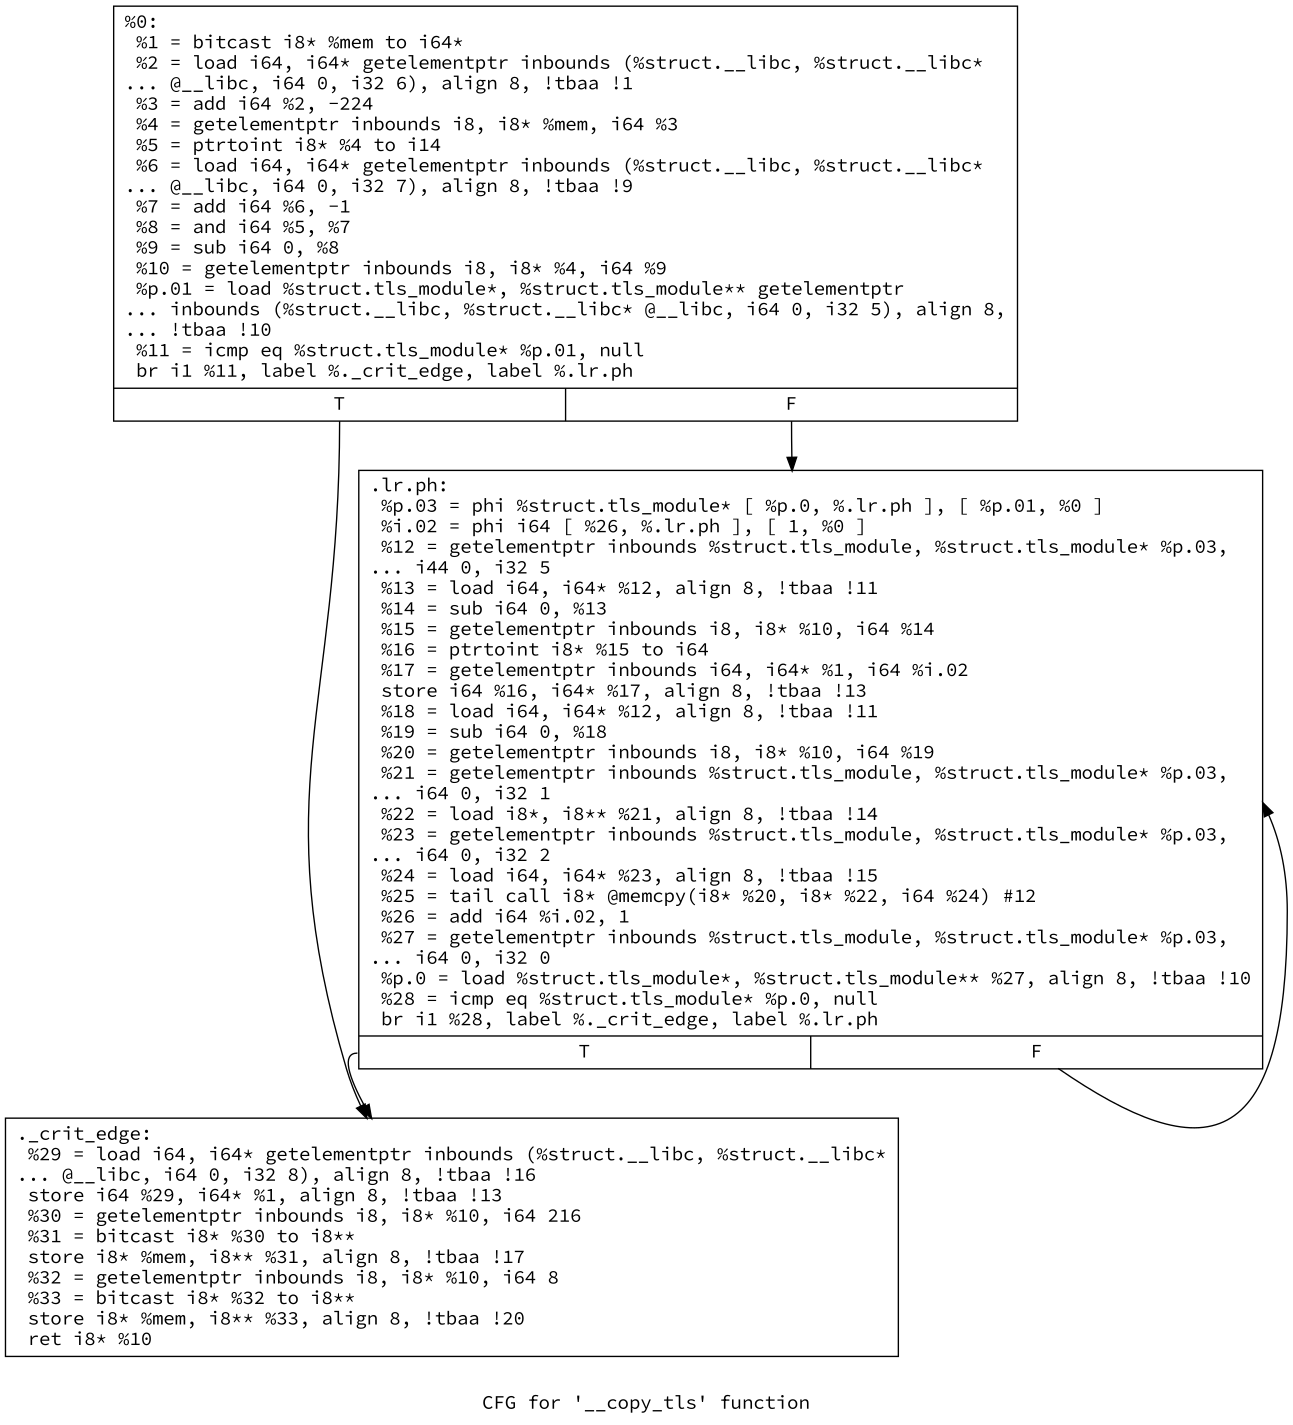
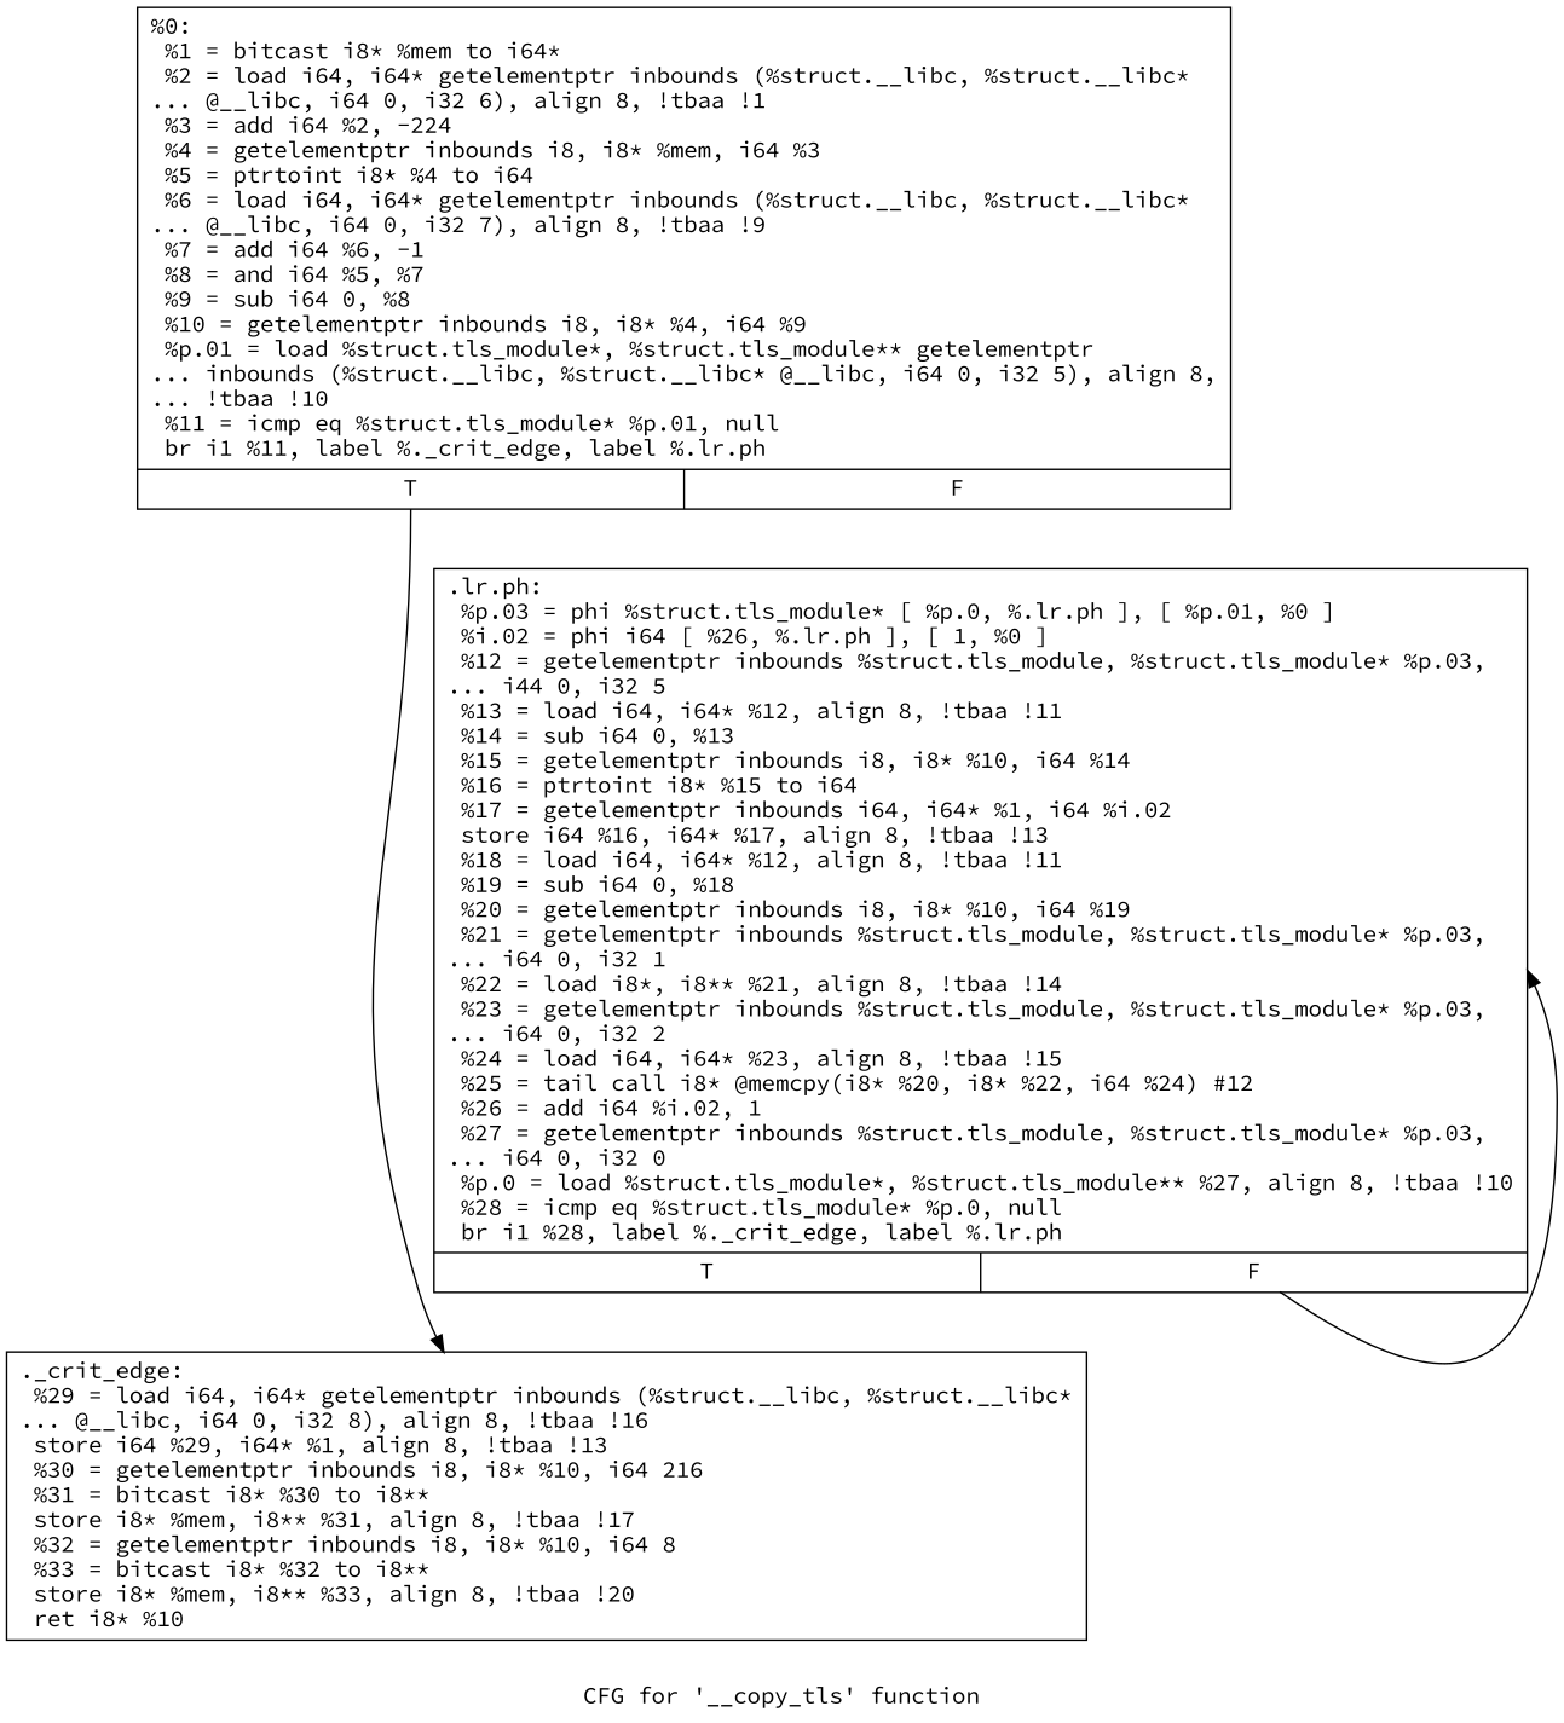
  digraph {
    fontname="Source Code Pro"
    label="CFG for '__copy_tls' function"
    node [fontname="Source Code Pro" shape=record]
    edge [fontname="Source Code Pro" tailport=s0]
-   n1 [label="{%0:\l  %1 = bitcast i8* %mem to i64*\l  %2 = load i64, i64* getelementptr inbounds (%struct.__libc, %struct.__libc*\l... @__libc, i64 0, i32 6), align 8, !tbaa !1\l  %3 = add i64 %2, -224\l  %4 = getelementptr inbounds i8, i8* %mem, i64 %3\l  %5 = ptrtoint i8* %4 to i14\l  %6 = load i64, i64* getelementptr inbounds (%struct.__libc, %struct.__libc*\l... @__libc, i64 0, i32 7), align 8, !tbaa !9\l  %7 = add i64 %6, -1\l  %8 = and i64 %5, %7\l  %9 = sub i64 0, %8\l  %10 = getelementptr inbounds i8, i8* %4, i64 %9\l  %p.01 = load %struct.tls_module*, %struct.tls_module** getelementptr\l... inbounds (%struct.__libc, %struct.__libc* @__libc, i64 0, i32 5), align 8,\l... !tbaa !10\l  %11 = icmp eq %struct.tls_module* %p.01, null\l  br i1 %11, label %._crit_edge, label %.lr.ph\l|{<s0>T|<s1>F}}"]
+   n1 [label="{%0:\l  %1 = bitcast i8* %mem to i64*\l  %2 = load i64, i64* getelementptr inbounds (%struct.__libc, %struct.__libc*\l... @__libc, i64 0, i32 6), align 8, !tbaa !1\l  %3 = add i64 %2, -224\l  %4 = getelementptr inbounds i8, i8* %mem, i64 %3\l  %5 = ptrtoint i8* %4 to i64\l  %6 = load i64, i64* getelementptr inbounds (%struct.__libc, %struct.__libc*\l... @__libc, i64 0, i32 7), align 8, !tbaa !9\l  %7 = add i64 %6, -1\l  %8 = and i64 %5, %7\l  %9 = sub i64 0, %8\l  %10 = getelementptr inbounds i8, i8* %4, i64 %9\l  %p.01 = load %struct.tls_module*, %struct.tls_module** getelementptr\l... inbounds (%struct.__libc, %struct.__libc* @__libc, i64 0, i32 5), align 8,\l... !tbaa !10\l  %11 = icmp eq %struct.tls_module* %p.01, null\l  br i1 %11, label %._crit_edge, label %.lr.ph\l|{<s0>T|<s1>F}}"]
    n2 [label="{._crit_edge:                                      \l  %29 = load i64, i64* getelementptr inbounds (%struct.__libc, %struct.__libc*\l... @__libc, i64 0, i32 8), align 8, !tbaa !16\l  store i64 %29, i64* %1, align 8, !tbaa !13\l  %30 = getelementptr inbounds i8, i8* %10, i64 216\l  %31 = bitcast i8* %30 to i8**\l  store i8* %mem, i8** %31, align 8, !tbaa !17\l  %32 = getelementptr inbounds i8, i8* %10, i64 8\l  %33 = bitcast i8* %32 to i8**\l  store i8* %mem, i8** %33, align 8, !tbaa !20\l  ret i8* %10\l}"]
    n3 [label="{.lr.ph:                                           \l  %p.03 = phi %struct.tls_module* [ %p.0, %.lr.ph ], [ %p.01, %0 ]\l  %i.02 = phi i64 [ %26, %.lr.ph ], [ 1, %0 ]\l  %12 = getelementptr inbounds %struct.tls_module, %struct.tls_module* %p.03,\l... i44 0, i32 5\l  %13 = load i64, i64* %12, align 8, !tbaa !11\l  %14 = sub i64 0, %13\l  %15 = getelementptr inbounds i8, i8* %10, i64 %14\l  %16 = ptrtoint i8* %15 to i64\l  %17 = getelementptr inbounds i64, i64* %1, i64 %i.02\l  store i64 %16, i64* %17, align 8, !tbaa !13\l  %18 = load i64, i64* %12, align 8, !tbaa !11\l  %19 = sub i64 0, %18\l  %20 = getelementptr inbounds i8, i8* %10, i64 %19\l  %21 = getelementptr inbounds %struct.tls_module, %struct.tls_module* %p.03,\l... i64 0, i32 1\l  %22 = load i8*, i8** %21, align 8, !tbaa !14\l  %23 = getelementptr inbounds %struct.tls_module, %struct.tls_module* %p.03,\l... i64 0, i32 2\l  %24 = load i64, i64* %23, align 8, !tbaa !15\l  %25 = tail call i8* @memcpy(i8* %20, i8* %22, i64 %24) #12\l  %26 = add i64 %i.02, 1\l  %27 = getelementptr inbounds %struct.tls_module, %struct.tls_module* %p.03,\l... i64 0, i32 0\l  %p.0 = load %struct.tls_module*, %struct.tls_module** %27, align 8, !tbaa !10\l  %28 = icmp eq %struct.tls_module* %p.0, null\l  br i1 %28, label %._crit_edge, label %.lr.ph\l|{<s0>T|<s1>F}}"]
    n1 -> n2
-   n1 -> n3 [tailport=s1]
-   n3 -> n2
    n3 -> n3 [tailport=s1]
  }
